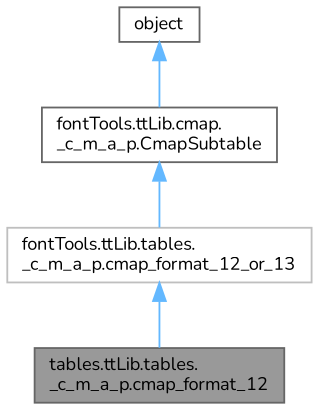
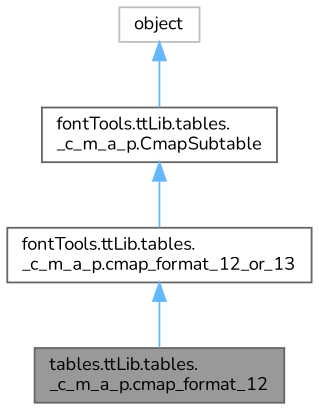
  digraph {
    fontname=Nunito
    node [color=gray40 fillcolor=white fontname=Nunito fontsize=10 shape=box style=filled]
    edge [color=steelblue1 dir=back fontname=Nunito fontsize=10 labelfontname=Helvetica labelfontsize=10 style=solid]
    n1 [fillcolor=grey60 fontcolor=black height=0.2 label="tables.ttLib.tables.\l_c_m_a_p.cmap_format_12" width=0.4]
-   n2 [color=grey75 height=0.2 label="fontTools.ttLib.tables.\l_c_m_a_p.cmap_format_12_or_13" width=0.4]
-   n3 [height=0.2 label="fontTools.ttLib.cmap.\l_c_m_a_p.CmapSubtable" width=0.4]
-   n4 [height=0.2 label=object width=0.4]
+   n2 [height=0.2 label="fontTools.ttLib.tables.\l_c_m_a_p.cmap_format_12_or_13" width=0.4]
+   n3 [height=0.2 label="fontTools.ttLib.tables.\l_c_m_a_p.CmapSubtable" width=0.4]
+   n4 [color=grey75 height=0.2 label=object width=0.4]
    n2 -> n1
    n3 -> n2
    n4 -> n3
  }
